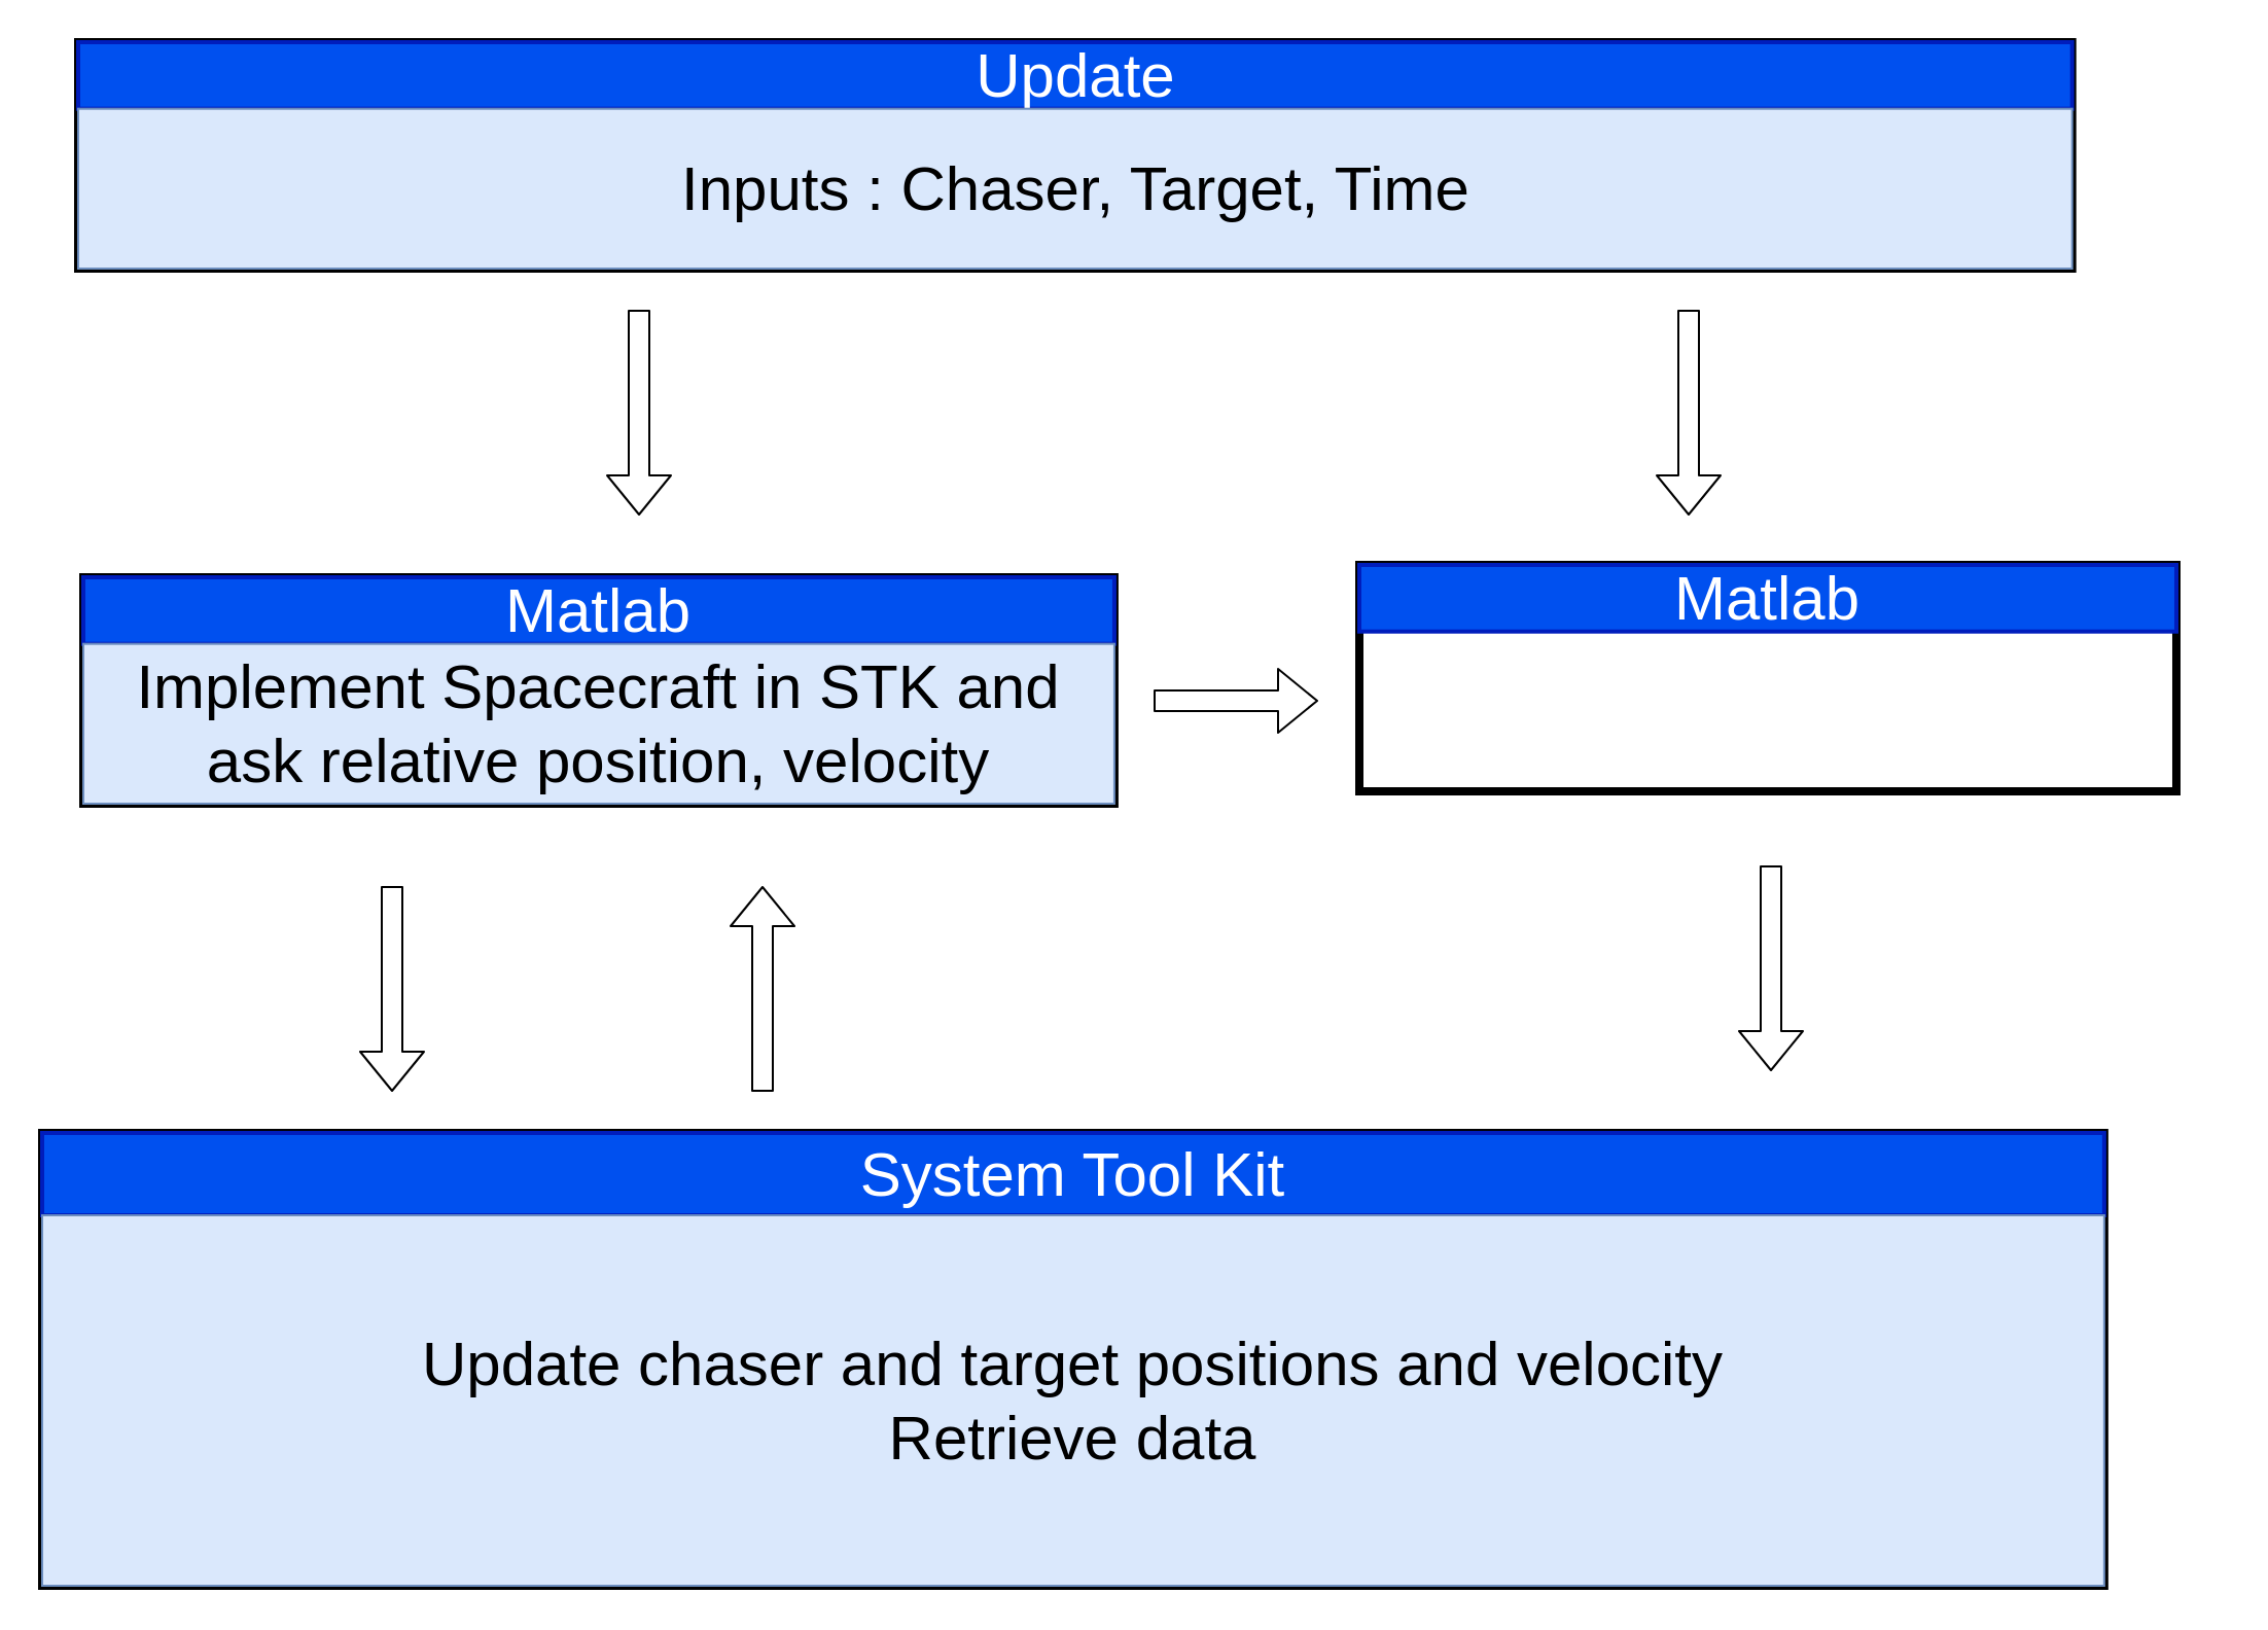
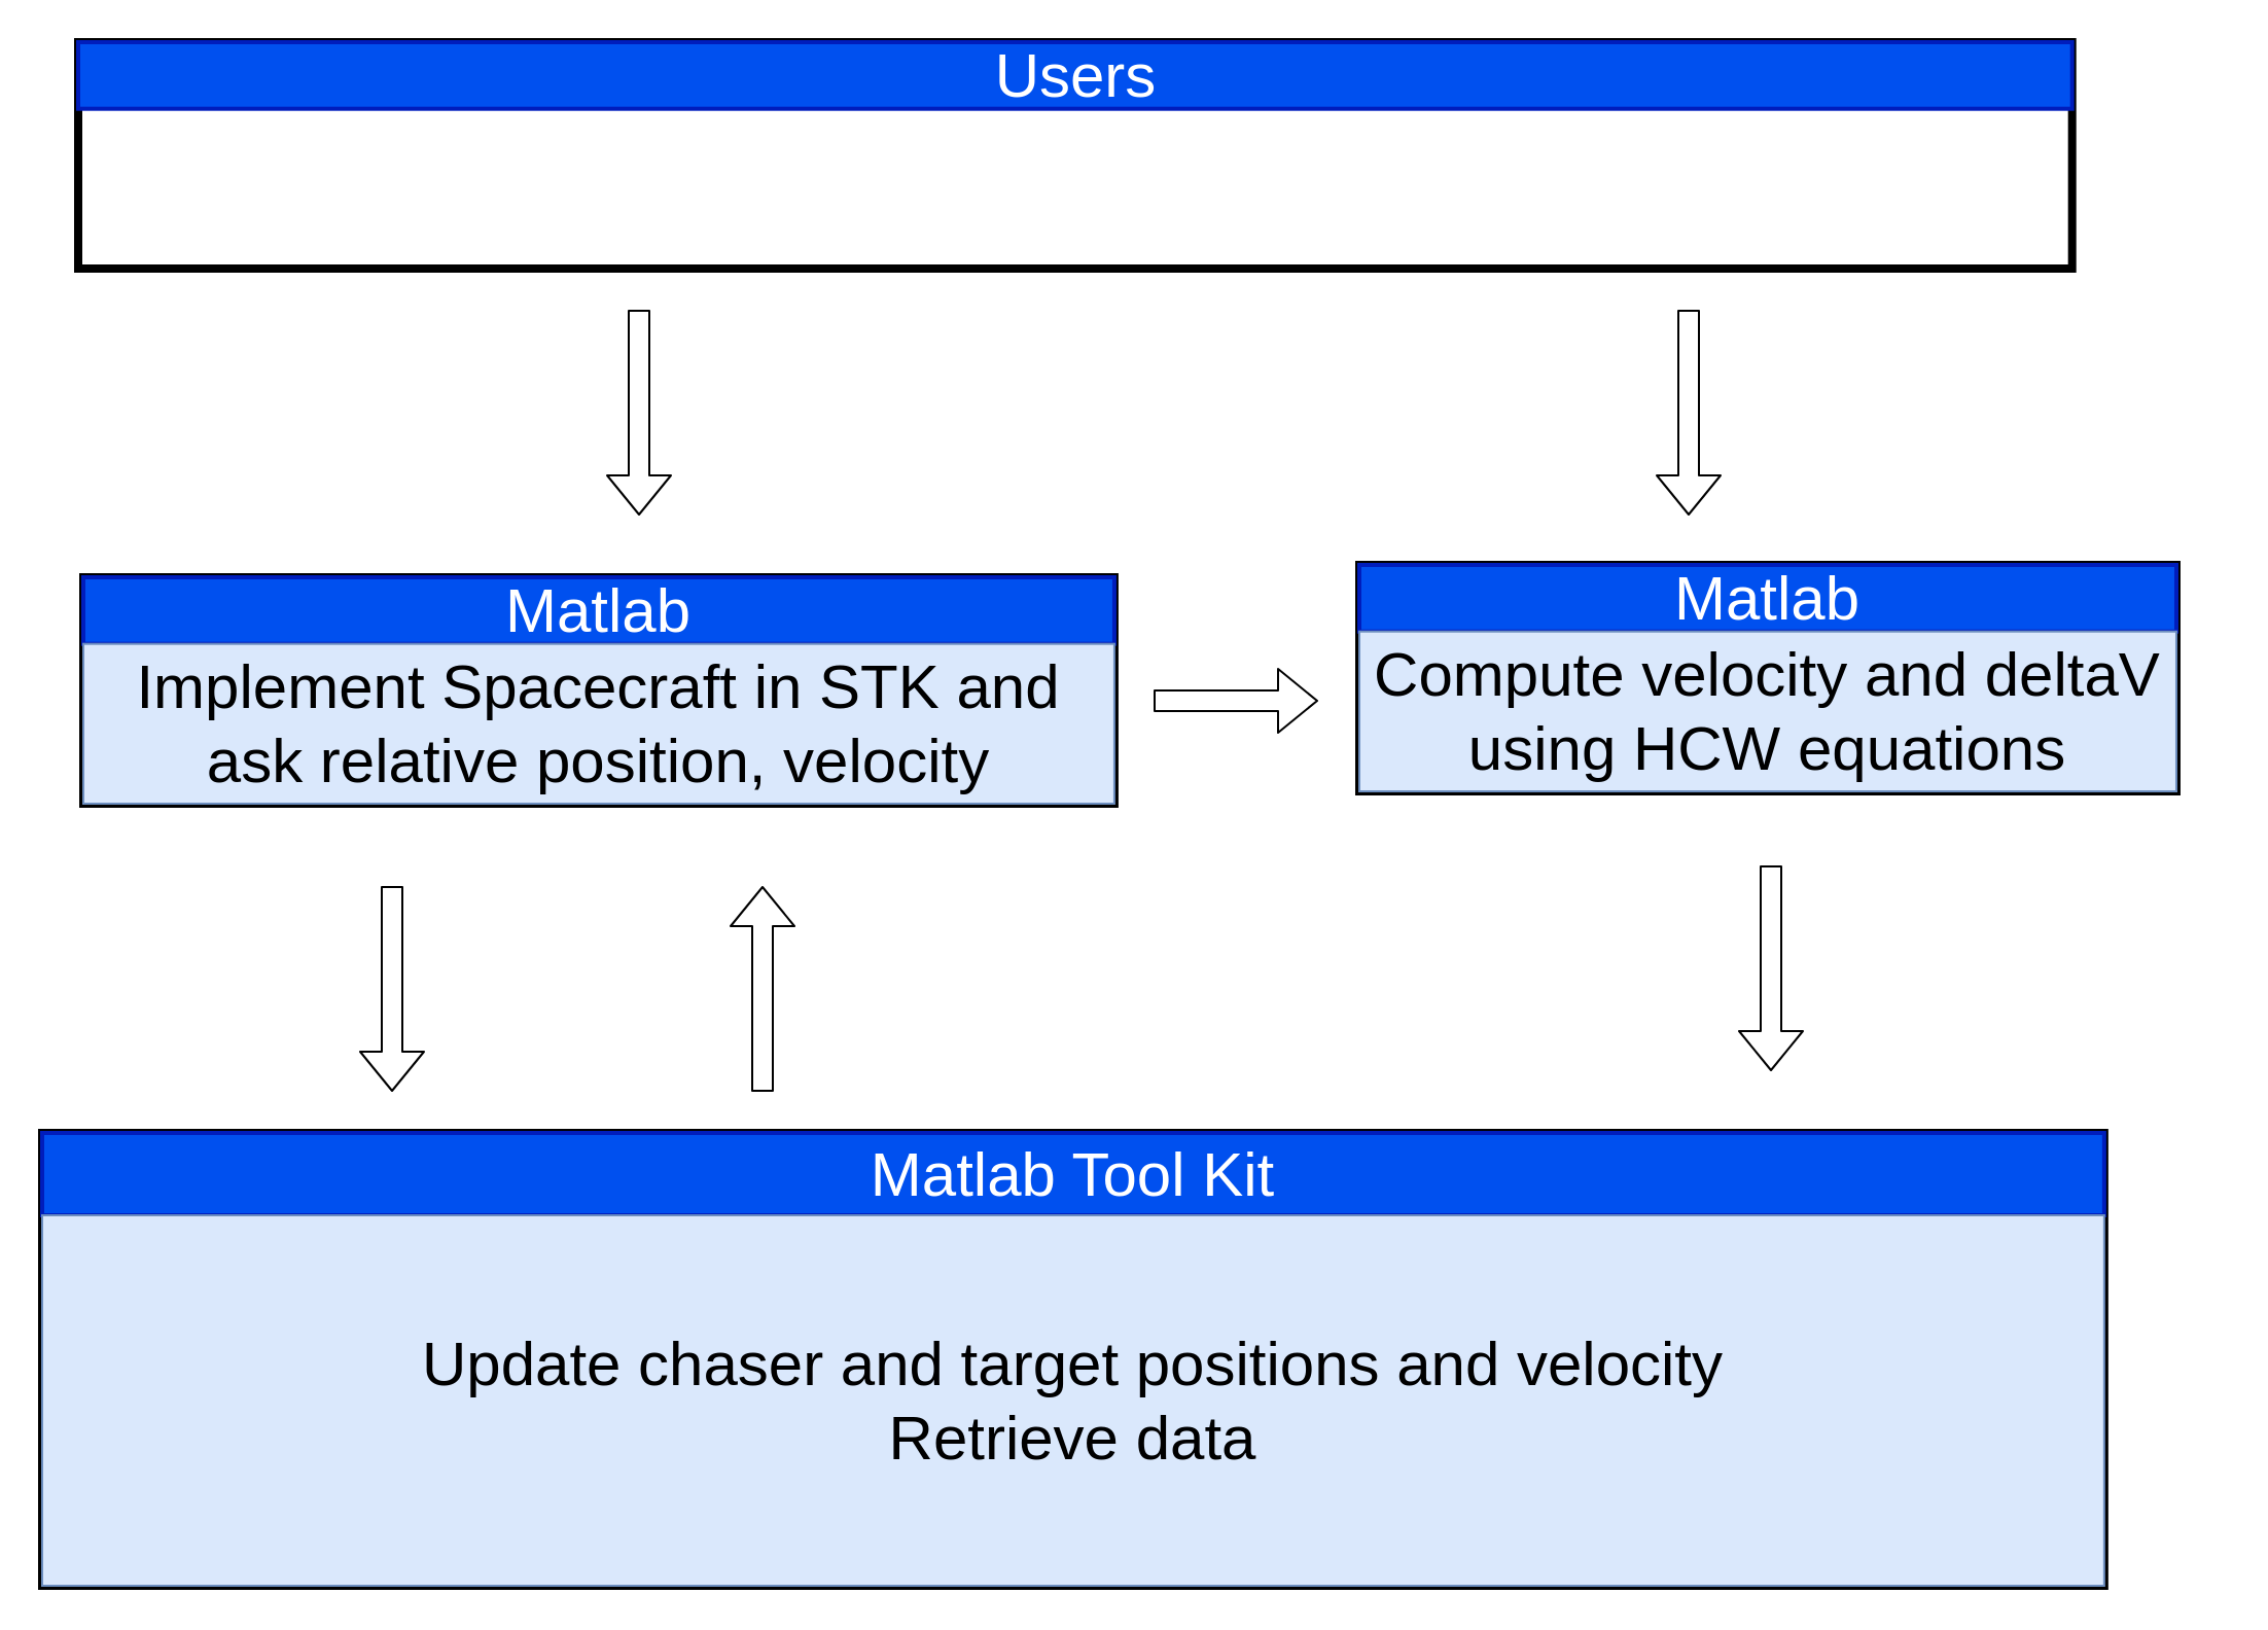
  <mxCell id="0" />
  <mxCell id="1" parent="0" />
  <mxCell id="2" value="" style="group" vertex="1" connectable="0" parent="1"><mxGeometry x="37.5" y="20" width="1025" height="110" as="geometry" /></mxCell>
  <mxCell id="3" value="" style="rounded=0;whiteSpace=wrap;html=1;strokeWidth=4;" vertex="1" parent="2"><mxGeometry width="968.836" height="110" as="geometry" /></mxCell>
- <mxCell id="4" value="&lt;font style=&quot;font-size: 30px&quot;&gt;Update&lt;/font&gt;" style="rounded=0;whiteSpace=wrap;html=1;strokeWidth=2;fillColor=#0050ef;strokeColor=#001DBC;fontColor=#ffffff;" vertex="1" parent="2"><mxGeometry width="968.836" height="32.353" as="geometry" /></mxCell>
- <mxCell id="5" value="&lt;font style=&quot;font-size: 30px&quot;&gt;Inputs : Chaser, Target, Time&lt;/font&gt;" style="rounded=0;whiteSpace=wrap;html=1;fillColor=#dae8fc;strokeColor=#6c8ebf;" vertex="1" parent="2"><mxGeometry y="32.353" width="968.836" height="77.647" as="geometry" /></mxCell>
+ <mxCell id="4" value="&lt;font style=&quot;font-size: 30px&quot;&gt;Users&lt;/font&gt;" style="rounded=0;whiteSpace=wrap;html=1;strokeWidth=2;fillColor=#0050ef;strokeColor=#001DBC;fontColor=#ffffff;" vertex="1" parent="2"><mxGeometry width="968.836" height="32.353" as="geometry" /></mxCell>
  <mxCell id="6" value="" style="group" vertex="1" connectable="0" parent="1"><mxGeometry x="660" y="274" width="420" height="110" as="geometry" /></mxCell>
  <mxCell id="7" value="" style="rounded=0;whiteSpace=wrap;html=1;strokeWidth=4;" vertex="1" parent="6"><mxGeometry width="396.986" height="110" as="geometry" /></mxCell>
  <mxCell id="8" value="&lt;font style=&quot;font-size: 30px&quot;&gt;Matlab&lt;/font&gt;" style="rounded=0;whiteSpace=wrap;html=1;strokeWidth=2;fillColor=#0050ef;strokeColor=#001DBC;fontColor=#ffffff;" vertex="1" parent="6"><mxGeometry width="396.986" height="32.353" as="geometry" /></mxCell>
+ <mxCell id="9" value="&lt;font style=&quot;font-size: 30px&quot;&gt;Compute velocity and deltaV using HCW equations&lt;/font&gt;" style="rounded=0;whiteSpace=wrap;html=1;fillColor=#dae8fc;strokeColor=#6c8ebf;" vertex="1" parent="6"><mxGeometry y="32.353" width="396.986" height="77.647" as="geometry" /></mxCell>
  <mxCell id="10" value="" style="shape=flexArrow;endArrow=classic;html=1;" edge="1" parent="1"><mxGeometry width="50" height="50" relative="1" as="geometry"><mxPoint x="310" y="150" as="sourcePoint" /><mxPoint x="310" y="250" as="targetPoint" /></mxGeometry></mxCell>
  <mxCell id="11" value="" style="group" vertex="1" connectable="0" parent="1"><mxGeometry x="40" y="280" width="530" height="110" as="geometry" /></mxCell>
  <mxCell id="12" value="" style="rounded=0;whiteSpace=wrap;html=1;strokeWidth=4;" vertex="1" parent="11"><mxGeometry width="500.959" height="110" as="geometry" /></mxCell>
  <mxCell id="13" value="&lt;font style=&quot;font-size: 30px&quot;&gt;Matlab&lt;/font&gt;" style="rounded=0;whiteSpace=wrap;html=1;strokeWidth=2;fillColor=#0050ef;strokeColor=#001DBC;fontColor=#ffffff;" vertex="1" parent="11"><mxGeometry width="500.959" height="32.353" as="geometry" /></mxCell>
  <mxCell id="14" value="&lt;font style=&quot;font-size: 30px&quot;&gt;Implement Spacecraft in STK and ask relative position, velocity&lt;/font&gt;" style="rounded=0;whiteSpace=wrap;html=1;fillColor=#dae8fc;strokeColor=#6c8ebf;" vertex="1" parent="11"><mxGeometry y="32.353" width="500.959" height="77.647" as="geometry" /></mxCell>
  <mxCell id="15" value="" style="shape=flexArrow;endArrow=classic;html=1;" edge="1" parent="1"><mxGeometry width="50" height="50" relative="1" as="geometry"><mxPoint x="190" y="430" as="sourcePoint" /><mxPoint x="190" y="530" as="targetPoint" /></mxGeometry></mxCell>
  <mxCell id="16" value="" style="shape=flexArrow;endArrow=classic;html=1;" edge="1" parent="1"><mxGeometry width="50" height="50" relative="1" as="geometry"><mxPoint x="370" y="530" as="sourcePoint" /><mxPoint x="370" y="430" as="targetPoint" /></mxGeometry></mxCell>
  <mxCell id="17" value="" style="shape=flexArrow;endArrow=classic;html=1;" edge="1" parent="1"><mxGeometry width="50" height="50" relative="1" as="geometry"><mxPoint x="560" y="340" as="sourcePoint" /><mxPoint x="640" y="340" as="targetPoint" /></mxGeometry></mxCell>
  <mxCell id="18" value="" style="shape=flexArrow;endArrow=classic;html=1;" edge="1" parent="1"><mxGeometry width="50" height="50" relative="1" as="geometry"><mxPoint x="820" y="150" as="sourcePoint" /><mxPoint x="820" y="250" as="targetPoint" /></mxGeometry></mxCell>
  <mxCell id="19" value="" style="shape=flexArrow;endArrow=classic;html=1;" edge="1" parent="1"><mxGeometry width="50" height="50" relative="1" as="geometry"><mxPoint x="860" y="420" as="sourcePoint" /><mxPoint x="860" y="520" as="targetPoint" /></mxGeometry></mxCell>
  <mxCell id="20" value="" style="group" vertex="1" connectable="0" parent="1"><mxGeometry x="20" y="550" width="1060" height="220" as="geometry" /></mxCell>
  <mxCell id="21" value="" style="rounded=0;whiteSpace=wrap;html=1;strokeWidth=4;" vertex="1" parent="20"><mxGeometry width="1001.918" height="220" as="geometry" /></mxCell>
- <mxCell id="22" value="&lt;font style=&quot;font-size: 30px&quot;&gt;System Tool Kit&lt;/font&gt;" style="rounded=0;whiteSpace=wrap;html=1;strokeWidth=2;fillColor=#0050ef;strokeColor=#001DBC;fontColor=#ffffff;" vertex="1" parent="20"><mxGeometry width="1001.922" height="40" as="geometry" /></mxCell>
+ <mxCell id="22" value="&lt;font style=&quot;font-size: 30px&quot;&gt;Matlab Tool Kit&lt;/font&gt;" style="rounded=0;whiteSpace=wrap;html=1;strokeWidth=2;fillColor=#0050ef;strokeColor=#001DBC;fontColor=#ffffff;" vertex="1" parent="20"><mxGeometry width="1001.922" height="40" as="geometry" /></mxCell>
  <mxCell id="23" value="&lt;span style=&quot;font-size: 30px&quot;&gt;Update chaser and target positions and velocity&lt;br&gt;Retrieve data&lt;/span&gt;" style="rounded=0;whiteSpace=wrap;html=1;fillColor=#dae8fc;strokeColor=#6c8ebf;" vertex="1" parent="20"><mxGeometry y="40" width="1001.922" height="180" as="geometry" /></mxCell>
